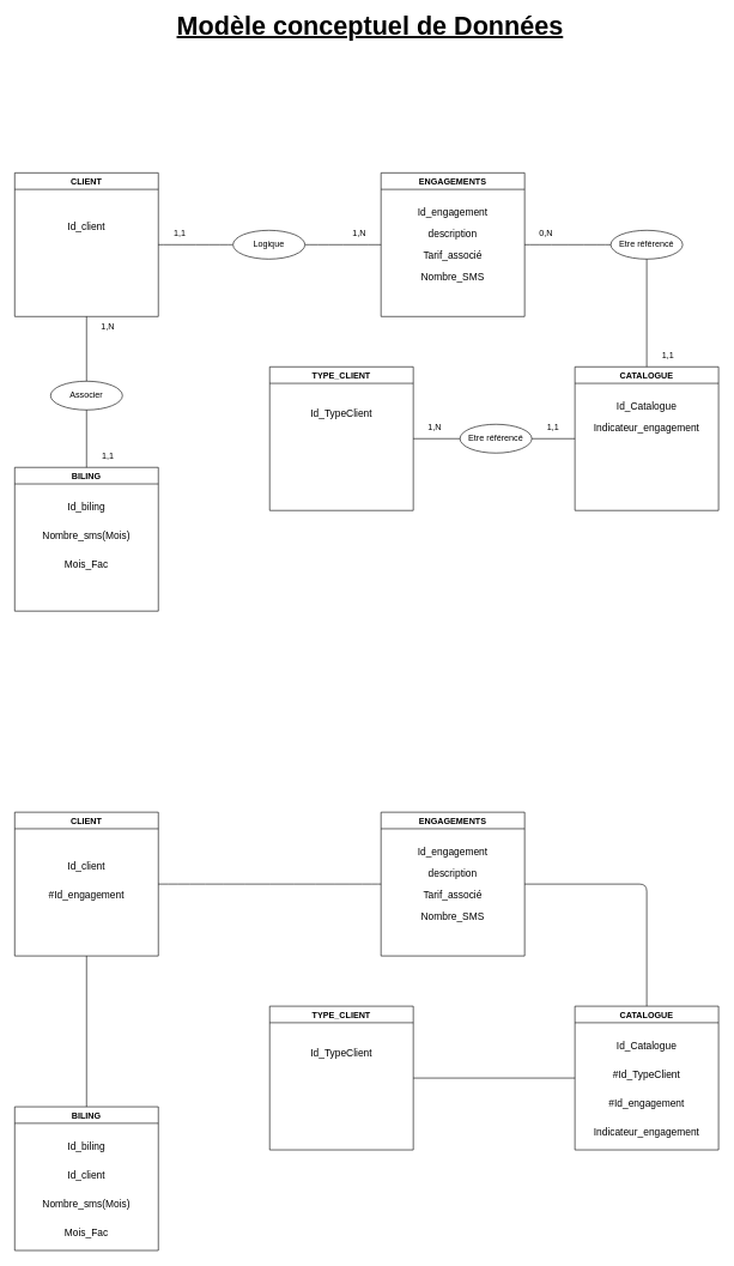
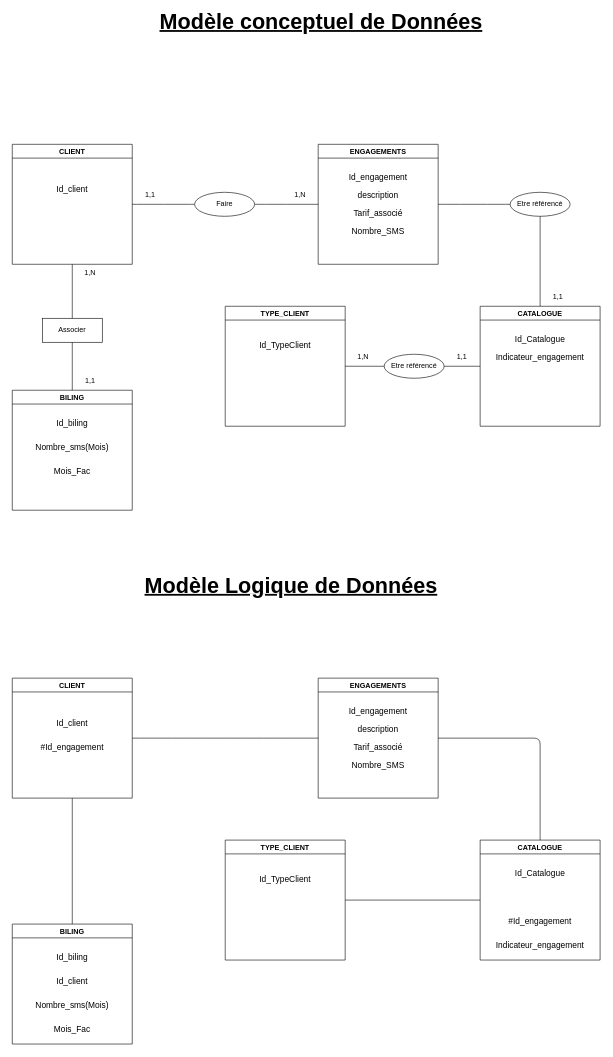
  <mxCell id="0" />
  <mxCell id="1" parent="0" />
  <mxCell id="2" value="CLIENT" style="swimlane;startSize=23;" parent="1" vertex="1"><mxGeometry x="20" y="240" width="200" height="200" as="geometry" /></mxCell>
  <mxCell id="3" value="&lt;font style=&quot;font-size: 14px;&quot;&gt;Id_client&lt;/font&gt;" style="text;html=1;strokeColor=none;fillColor=none;align=center;verticalAlign=middle;whiteSpace=wrap;rounded=0;" parent="2" vertex="1"><mxGeometry x="70" y="60" width="60" height="30" as="geometry" /></mxCell>
  <mxCell id="4" value="ENGAGEMENTS" style="swimlane;startSize=23;" parent="1" vertex="1"><mxGeometry x="530" y="240" width="200" height="200" as="geometry" /></mxCell>
  <mxCell id="5" value="&lt;font style=&quot;font-size: 14px;&quot;&gt;Id_engagement&lt;/font&gt;" style="text;html=1;strokeColor=none;fillColor=none;align=center;verticalAlign=middle;whiteSpace=wrap;rounded=0;" parent="4" vertex="1"><mxGeometry x="70" y="40" width="60" height="30" as="geometry" /></mxCell>
  <mxCell id="6" value="&lt;span style=&quot;font-size: 14px;&quot;&gt;description&lt;/span&gt;" style="text;html=1;strokeColor=none;fillColor=none;align=center;verticalAlign=middle;whiteSpace=wrap;rounded=0;" parent="4" vertex="1"><mxGeometry x="70" y="70" width="60" height="30" as="geometry" /></mxCell>
  <mxCell id="7" value="&lt;span style=&quot;font-size: 14px;&quot;&gt;Tarif_associé&lt;/span&gt;" style="text;html=1;strokeColor=none;fillColor=none;align=center;verticalAlign=middle;whiteSpace=wrap;rounded=0;" parent="4" vertex="1"><mxGeometry x="70" y="100" width="60" height="30" as="geometry" /></mxCell>
  <mxCell id="8" value="&lt;span style=&quot;font-size: 14px;&quot;&gt;Nombre_SMS&lt;/span&gt;" style="text;html=1;strokeColor=none;fillColor=none;align=center;verticalAlign=middle;whiteSpace=wrap;rounded=0;" parent="4" vertex="1"><mxGeometry x="70" y="130" width="60" height="30" as="geometry" /></mxCell>
  <mxCell id="9" style="edgeStyle=entityRelationEdgeStyle;html=1;startArrow=none;endArrow=none;segment=10;curved=1;sourcePerimeterSpacing=0;targetPerimeterSpacing=0;exitX=0;exitY=0.5;exitDx=0;exitDy=0;entryX=1;entryY=0.5;entryDx=0;entryDy=0;" parent="1" source="11" target="2" edge="1"><mxGeometry relative="1" as="geometry" /></mxCell>
  <mxCell id="10" style="edgeStyle=entityRelationEdgeStyle;html=1;startArrow=none;endArrow=none;segment=10;curved=1;sourcePerimeterSpacing=0;targetPerimeterSpacing=0;exitX=1;exitY=0.5;exitDx=0;exitDy=0;entryX=0;entryY=0.5;entryDx=0;entryDy=0;" parent="1" source="11" target="4" edge="1"><mxGeometry relative="1" as="geometry" /></mxCell>
- <mxCell id="11" value="Logique" style="ellipse;whiteSpace=wrap;html=1;align=center;newEdgeStyle={&quot;edgeStyle&quot;:&quot;entityRelationEdgeStyle&quot;,&quot;startArrow&quot;:&quot;none&quot;,&quot;endArrow&quot;:&quot;none&quot;,&quot;segment&quot;:10,&quot;curved&quot;:1,&quot;sourcePerimeterSpacing&quot;:0,&quot;targetPerimeterSpacing&quot;:0};treeFolding=1;treeMoving=1;" parent="1" vertex="1"><mxGeometry x="324" y="320" width="100" height="40" as="geometry" /></mxCell>
+ <mxCell id="11" value="Faire" style="ellipse;whiteSpace=wrap;html=1;align=center;newEdgeStyle={&quot;edgeStyle&quot;:&quot;entityRelationEdgeStyle&quot;,&quot;startArrow&quot;:&quot;none&quot;,&quot;endArrow&quot;:&quot;none&quot;,&quot;segment&quot;:10,&quot;curved&quot;:1,&quot;sourcePerimeterSpacing&quot;:0,&quot;targetPerimeterSpacing&quot;:0};treeFolding=1;treeMoving=1;" parent="1" vertex="1"><mxGeometry x="324" y="320" width="100" height="40" as="geometry" /></mxCell>
  <mxCell id="12" value="1,1" style="text;html=1;strokeColor=none;fillColor=none;align=center;verticalAlign=middle;whiteSpace=wrap;rounded=0;" parent="1" vertex="1"><mxGeometry x="220" y="310" width="60" height="30" as="geometry" /></mxCell>
  <mxCell id="13" value="1,N" style="text;html=1;strokeColor=none;fillColor=none;align=center;verticalAlign=middle;whiteSpace=wrap;rounded=0;" parent="1" vertex="1"><mxGeometry x="470" y="310" width="60" height="30" as="geometry" /></mxCell>
  <mxCell id="14" value="CATALOGUE" style="swimlane;startSize=23;" parent="1" vertex="1"><mxGeometry x="800" y="510" width="200" height="200" as="geometry" /></mxCell>
  <mxCell id="15" value="&lt;font style=&quot;font-size: 14px;&quot;&gt;Id_Catalogue&lt;/font&gt;" style="text;html=1;strokeColor=none;fillColor=none;align=center;verticalAlign=middle;whiteSpace=wrap;rounded=0;" parent="14" vertex="1"><mxGeometry x="70" y="40" width="60" height="30" as="geometry" /></mxCell>
  <mxCell id="16" value="&lt;font style=&quot;font-size: 14px;&quot;&gt;Indicateur_engagement&lt;/font&gt;" style="text;html=1;strokeColor=none;fillColor=none;align=center;verticalAlign=middle;whiteSpace=wrap;rounded=0;" parent="14" vertex="1"><mxGeometry x="70" y="70" width="60" height="30" as="geometry" /></mxCell>
  <mxCell id="17" style="edgeStyle=entityRelationEdgeStyle;html=1;startArrow=none;endArrow=none;segment=10;curved=1;sourcePerimeterSpacing=0;targetPerimeterSpacing=0;exitX=0;exitY=0.5;exitDx=0;exitDy=0;entryX=1;entryY=0.5;entryDx=0;entryDy=0;" parent="1" source="18" target="4" edge="1"><mxGeometry relative="1" as="geometry" /></mxCell>
  <mxCell id="18" value="Etre référencé" style="ellipse;whiteSpace=wrap;html=1;align=center;newEdgeStyle={&quot;edgeStyle&quot;:&quot;entityRelationEdgeStyle&quot;,&quot;startArrow&quot;:&quot;none&quot;,&quot;endArrow&quot;:&quot;none&quot;,&quot;segment&quot;:10,&quot;curved&quot;:1,&quot;sourcePerimeterSpacing&quot;:0,&quot;targetPerimeterSpacing&quot;:0};treeFolding=1;treeMoving=1;" parent="1" vertex="1"><mxGeometry x="850" y="320" width="100" height="40" as="geometry" /></mxCell>
- <mxCell id="19" value="0,N" style="text;html=1;strokeColor=none;fillColor=none;align=center;verticalAlign=middle;whiteSpace=wrap;rounded=0;" parent="1" vertex="1"><mxGeometry x="730" y="310" width="60" height="30" as="geometry" /></mxCell>
  <mxCell id="20" value="1,1" style="text;html=1;strokeColor=none;fillColor=none;align=center;verticalAlign=middle;whiteSpace=wrap;rounded=0;" parent="1" vertex="1"><mxGeometry x="900" y="480" width="60" height="30" as="geometry" /></mxCell>
  <mxCell id="21" value="" style="endArrow=none;html=1;entryX=0.5;entryY=1;entryDx=0;entryDy=0;exitX=0.5;exitY=0;exitDx=0;exitDy=0;" parent="1" source="14" target="18" edge="1"><mxGeometry width="50" height="50" relative="1" as="geometry"><mxPoint x="490" y="590" as="sourcePoint" /><mxPoint x="540" y="540" as="targetPoint" /></mxGeometry></mxCell>
  <mxCell id="22" value="TYPE_CLIENT" style="swimlane;startSize=23;" parent="1" vertex="1"><mxGeometry x="375" y="510" width="200" height="200" as="geometry" /></mxCell>
  <mxCell id="23" value="&lt;font style=&quot;font-size: 14px;&quot;&gt;Id_TypeClient&lt;/font&gt;" style="text;html=1;strokeColor=none;fillColor=none;align=center;verticalAlign=middle;whiteSpace=wrap;rounded=0;" parent="22" vertex="1"><mxGeometry x="70" y="50" width="60" height="30" as="geometry" /></mxCell>
  <mxCell id="24" value="Etre référencé" style="ellipse;whiteSpace=wrap;html=1;align=center;newEdgeStyle={&quot;edgeStyle&quot;:&quot;entityRelationEdgeStyle&quot;,&quot;startArrow&quot;:&quot;none&quot;,&quot;endArrow&quot;:&quot;none&quot;,&quot;segment&quot;:10,&quot;curved&quot;:1,&quot;sourcePerimeterSpacing&quot;:0,&quot;targetPerimeterSpacing&quot;:0};treeFolding=1;treeMoving=1;" parent="1" vertex="1"><mxGeometry x="640" y="590" width="100" height="40" as="geometry" /></mxCell>
  <mxCell id="25" value="" style="endArrow=none;html=1;entryX=1;entryY=0.5;entryDx=0;entryDy=0;" parent="1" target="24" edge="1"><mxGeometry width="50" height="50" relative="1" as="geometry"><mxPoint x="800" y="610" as="sourcePoint" /><mxPoint x="910" y="370" as="targetPoint" /></mxGeometry></mxCell>
  <mxCell id="26" value="" style="endArrow=none;html=1;entryX=0;entryY=0.5;entryDx=0;entryDy=0;exitX=1;exitY=0.5;exitDx=0;exitDy=0;" parent="1" source="22" target="24" edge="1"><mxGeometry width="50" height="50" relative="1" as="geometry"><mxPoint x="810" y="620" as="sourcePoint" /><mxPoint x="750" y="620" as="targetPoint" /></mxGeometry></mxCell>
  <mxCell id="27" value="1,1" style="text;html=1;strokeColor=none;fillColor=none;align=center;verticalAlign=middle;whiteSpace=wrap;rounded=0;" parent="1" vertex="1"><mxGeometry x="740" y="580" width="60" height="30" as="geometry" /></mxCell>
  <mxCell id="28" value="1,N" style="text;html=1;strokeColor=none;fillColor=none;align=center;verticalAlign=middle;whiteSpace=wrap;rounded=0;" parent="1" vertex="1"><mxGeometry x="575" y="580" width="60" height="30" as="geometry" /></mxCell>
  <mxCell id="29" value="BILING" style="swimlane;startSize=23;" parent="1" vertex="1"><mxGeometry x="20" y="650" width="200" height="200" as="geometry" /></mxCell>
  <mxCell id="30" value="&lt;font style=&quot;font-size: 14px;&quot;&gt;Id_biling&lt;/font&gt;" style="text;html=1;strokeColor=none;fillColor=none;align=center;verticalAlign=middle;whiteSpace=wrap;rounded=0;" parent="29" vertex="1"><mxGeometry x="70" y="40" width="60" height="30" as="geometry" /></mxCell>
  <mxCell id="31" value="&lt;font style=&quot;font-size: 14px;&quot;&gt;Nombre_sms(Mois)&lt;/font&gt;" style="text;html=1;strokeColor=none;fillColor=none;align=center;verticalAlign=middle;whiteSpace=wrap;rounded=0;" parent="29" vertex="1"><mxGeometry x="70" y="80" width="60" height="30" as="geometry" /></mxCell>
  <mxCell id="32" value="&lt;font style=&quot;font-size: 14px;&quot;&gt;Mois_Fac&lt;/font&gt;" style="text;html=1;strokeColor=none;fillColor=none;align=center;verticalAlign=middle;whiteSpace=wrap;rounded=0;" parent="29" vertex="1"><mxGeometry x="70" y="120" width="60" height="30" as="geometry" /></mxCell>
- <mxCell id="33" value="&lt;font style=&quot;font-size: 36px;&quot;&gt;&lt;b&gt;&lt;u&gt;Modèle conceptuel de Données&lt;/u&gt;&lt;/b&gt;&lt;/font&gt;" style="text;html=1;strokeColor=none;fillColor=none;align=center;verticalAlign=middle;whiteSpace=wrap;rounded=0;" parent="1" vertex="1"><mxGeometry x="240" y="20" width="550" height="30" as="geometry" /></mxCell>
- <mxCell id="34" value="Associer" style="ellipse;whiteSpace=wrap;html=1;align=center;newEdgeStyle={&quot;edgeStyle&quot;:&quot;entityRelationEdgeStyle&quot;,&quot;startArrow&quot;:&quot;none&quot;,&quot;endArrow&quot;:&quot;none&quot;,&quot;segment&quot;:10,&quot;curved&quot;:1,&quot;sourcePerimeterSpacing&quot;:0,&quot;targetPerimeterSpacing&quot;:0};treeFolding=1;treeMoving=1;" parent="1" vertex="1"><mxGeometry x="70" y="530" width="100" height="40" as="geometry" /></mxCell>
+ <mxCell id="33" value="&lt;font style=&quot;font-size: 36px;&quot;&gt;&lt;b&gt;&lt;u&gt;Modèle conceptuel de Données&lt;/u&gt;&lt;/b&gt;&lt;/font&gt;" style="text;html=1;strokeColor=none;fillColor=none;align=center;verticalAlign=middle;whiteSpace=wrap;rounded=0;" parent="1" vertex="1"><mxGeometry x="260" y="20" width="550" height="30" as="geometry" /></mxCell>
+ <mxCell id="34" value="Associer" style="whiteSpace=wrap;html=1;align=center;newEdgeStyle={&quot;edgeStyle&quot;:&quot;entityRelationEdgeStyle&quot;,&quot;startArrow&quot;:&quot;none&quot;,&quot;endArrow&quot;:&quot;none&quot;,&quot;segment&quot;:10,&quot;curved&quot;:1,&quot;sourcePerimeterSpacing&quot;:0,&quot;targetPerimeterSpacing&quot;:0};treeFolding=1;treeMoving=1;rounded=0;" parent="1" vertex="1"><mxGeometry x="70" y="530" width="100" height="40" as="geometry" /></mxCell>
  <mxCell id="35" value="" style="endArrow=none;html=1;entryX=0.5;entryY=0;entryDx=0;entryDy=0;exitX=0.5;exitY=1;exitDx=0;exitDy=0;" parent="1" source="2" target="34" edge="1"><mxGeometry width="50" height="50" relative="1" as="geometry"><mxPoint x="480" y="620" as="sourcePoint" /><mxPoint x="530" y="570" as="targetPoint" /></mxGeometry></mxCell>
  <mxCell id="36" value="" style="endArrow=none;html=1;entryX=0.5;entryY=1;entryDx=0;entryDy=0;exitX=0.5;exitY=0;exitDx=0;exitDy=0;" parent="1" source="29" target="34" edge="1"><mxGeometry width="50" height="50" relative="1" as="geometry"><mxPoint x="480" y="620" as="sourcePoint" /><mxPoint x="530" y="570" as="targetPoint" /></mxGeometry></mxCell>
  <mxCell id="37" value="1,N" style="text;html=1;strokeColor=none;fillColor=none;align=center;verticalAlign=middle;whiteSpace=wrap;rounded=0;" parent="1" vertex="1"><mxGeometry x="120" y="440" width="60" height="30" as="geometry" /></mxCell>
  <mxCell id="38" value="1,1" style="text;html=1;strokeColor=none;fillColor=none;align=center;verticalAlign=middle;whiteSpace=wrap;rounded=0;" parent="1" vertex="1"><mxGeometry x="120" y="620" width="60" height="30" as="geometry" /></mxCell>
+ <mxCell id="39" value="&lt;font style=&quot;font-size: 36px;&quot;&gt;&lt;b&gt;&lt;u&gt;Modèle Logique de Données&lt;/u&gt;&lt;/b&gt;&lt;/font&gt;" style="text;html=1;strokeColor=none;fillColor=none;align=center;verticalAlign=middle;whiteSpace=wrap;rounded=0;" parent="1" vertex="1"><mxGeometry x="210" y="960" width="550" height="30" as="geometry" /></mxCell>
  <mxCell id="40" value="CLIENT" style="swimlane;startSize=23;" parent="1" vertex="1"><mxGeometry x="20" y="1130" width="200" height="200" as="geometry" /></mxCell>
  <mxCell id="41" value="&lt;font style=&quot;font-size: 14px;&quot;&gt;Id_client&lt;/font&gt;" style="text;html=1;strokeColor=none;fillColor=none;align=center;verticalAlign=middle;whiteSpace=wrap;rounded=0;" parent="40" vertex="1"><mxGeometry x="70" y="60" width="60" height="30" as="geometry" /></mxCell>
  <mxCell id="42" value="&lt;font style=&quot;font-size: 14px;&quot;&gt;#Id_engagement&lt;/font&gt;" style="text;html=1;strokeColor=none;fillColor=none;align=center;verticalAlign=middle;whiteSpace=wrap;rounded=0;" parent="40" vertex="1"><mxGeometry x="70" y="100" width="60" height="30" as="geometry" /></mxCell>
  <mxCell id="43" value="ENGAGEMENTS" style="swimlane;startSize=23;" parent="1" vertex="1"><mxGeometry x="530" y="1130" width="200" height="200" as="geometry" /></mxCell>
  <mxCell id="44" value="&lt;font style=&quot;font-size: 14px;&quot;&gt;Id_engagement&lt;/font&gt;" style="text;html=1;strokeColor=none;fillColor=none;align=center;verticalAlign=middle;whiteSpace=wrap;rounded=0;" parent="43" vertex="1"><mxGeometry x="70" y="40" width="60" height="30" as="geometry" /></mxCell>
  <mxCell id="45" value="&lt;span style=&quot;font-size: 14px;&quot;&gt;description&lt;/span&gt;" style="text;html=1;strokeColor=none;fillColor=none;align=center;verticalAlign=middle;whiteSpace=wrap;rounded=0;" parent="43" vertex="1"><mxGeometry x="70" y="70" width="60" height="30" as="geometry" /></mxCell>
  <mxCell id="46" value="&lt;span style=&quot;font-size: 14px;&quot;&gt;Tarif_associé&lt;/span&gt;" style="text;html=1;strokeColor=none;fillColor=none;align=center;verticalAlign=middle;whiteSpace=wrap;rounded=0;" parent="43" vertex="1"><mxGeometry x="70" y="100" width="60" height="30" as="geometry" /></mxCell>
  <mxCell id="47" value="&lt;span style=&quot;font-size: 14px;&quot;&gt;Nombre_SMS&lt;/span&gt;" style="text;html=1;strokeColor=none;fillColor=none;align=center;verticalAlign=middle;whiteSpace=wrap;rounded=0;" parent="43" vertex="1"><mxGeometry x="70" y="130" width="60" height="30" as="geometry" /></mxCell>
  <mxCell id="48" style="edgeStyle=entityRelationEdgeStyle;html=1;startArrow=none;endArrow=none;segment=10;curved=1;sourcePerimeterSpacing=0;targetPerimeterSpacing=0;exitX=1;exitY=0.5;exitDx=0;exitDy=0;entryX=0;entryY=0.5;entryDx=0;entryDy=0;" parent="1" source="40" target="43" edge="1"><mxGeometry relative="1" as="geometry"><mxPoint x="424" y="1230" as="sourcePoint" /></mxGeometry></mxCell>
  <mxCell id="49" value="CATALOGUE" style="swimlane;startSize=23;" parent="1" vertex="1"><mxGeometry x="800" y="1400" width="200" height="200" as="geometry" /></mxCell>
  <mxCell id="50" value="&lt;font style=&quot;font-size: 14px;&quot;&gt;Id_Catalogue&lt;/font&gt;" style="text;html=1;strokeColor=none;fillColor=none;align=center;verticalAlign=middle;whiteSpace=wrap;rounded=0;" parent="49" vertex="1"><mxGeometry x="70" y="40" width="60" height="30" as="geometry" /></mxCell>
  <mxCell id="51" value="&lt;font style=&quot;font-size: 14px;&quot;&gt;Indicateur_engagement&lt;/font&gt;" style="text;html=1;strokeColor=none;fillColor=none;align=center;verticalAlign=middle;whiteSpace=wrap;rounded=0;" parent="49" vertex="1"><mxGeometry x="70" y="160" width="60" height="30" as="geometry" /></mxCell>
- <mxCell id="52" value="&lt;font style=&quot;font-size: 14px;&quot;&gt;#Id_TypeClient&lt;/font&gt;" style="text;html=1;strokeColor=none;fillColor=none;align=center;verticalAlign=middle;whiteSpace=wrap;rounded=0;" parent="49" vertex="1"><mxGeometry x="70" y="80" width="60" height="30" as="geometry" /></mxCell>
  <mxCell id="53" value="&lt;font style=&quot;font-size: 14px;&quot;&gt;#Id_engagement&lt;/font&gt;" style="text;html=1;strokeColor=none;fillColor=none;align=center;verticalAlign=middle;whiteSpace=wrap;rounded=0;" parent="49" vertex="1"><mxGeometry x="70" y="120" width="60" height="30" as="geometry" /></mxCell>
  <mxCell id="54" value="TYPE_CLIENT" style="swimlane;startSize=23;" parent="1" vertex="1"><mxGeometry x="375" y="1400" width="200" height="200" as="geometry" /></mxCell>
  <mxCell id="55" value="&lt;font style=&quot;font-size: 14px;&quot;&gt;Id_TypeClient&lt;/font&gt;" style="text;html=1;strokeColor=none;fillColor=none;align=center;verticalAlign=middle;whiteSpace=wrap;rounded=0;" parent="54" vertex="1"><mxGeometry x="70" y="50" width="60" height="30" as="geometry" /></mxCell>
  <mxCell id="56" value="" style="endArrow=none;html=1;entryX=1;entryY=0.5;entryDx=0;entryDy=0;" parent="1" target="54" edge="1"><mxGeometry width="50" height="50" relative="1" as="geometry"><mxPoint x="800" y="1500" as="sourcePoint" /><mxPoint x="740" y="1500" as="targetPoint" /></mxGeometry></mxCell>
  <mxCell id="57" value="BILING" style="swimlane;startSize=23;" parent="1" vertex="1"><mxGeometry x="20" y="1540" width="200" height="200" as="geometry" /></mxCell>
  <mxCell id="58" value="&lt;font style=&quot;font-size: 14px;&quot;&gt;Id_biling&lt;/font&gt;" style="text;html=1;strokeColor=none;fillColor=none;align=center;verticalAlign=middle;whiteSpace=wrap;rounded=0;" parent="57" vertex="1"><mxGeometry x="70" y="40" width="60" height="30" as="geometry" /></mxCell>
  <mxCell id="59" value="&lt;font style=&quot;font-size: 14px;&quot;&gt;Nombre_sms(Mois)&lt;/font&gt;" style="text;html=1;strokeColor=none;fillColor=none;align=center;verticalAlign=middle;whiteSpace=wrap;rounded=0;" parent="57" vertex="1"><mxGeometry x="70" y="120" width="60" height="30" as="geometry" /></mxCell>
  <mxCell id="60" value="&lt;font style=&quot;font-size: 14px;&quot;&gt;Mois_Fac&lt;/font&gt;" style="text;html=1;strokeColor=none;fillColor=none;align=center;verticalAlign=middle;whiteSpace=wrap;rounded=0;" parent="57" vertex="1"><mxGeometry x="70" y="160" width="60" height="30" as="geometry" /></mxCell>
  <mxCell id="61" value="&lt;font style=&quot;font-size: 14px;&quot;&gt;Id_client&lt;/font&gt;" style="text;html=1;strokeColor=none;fillColor=none;align=center;verticalAlign=middle;whiteSpace=wrap;rounded=0;" parent="57" vertex="1"><mxGeometry x="70" y="80" width="60" height="30" as="geometry" /></mxCell>
  <mxCell id="62" value="" style="endArrow=none;html=1;entryX=0.5;entryY=1;entryDx=0;entryDy=0;exitX=0.5;exitY=0;exitDx=0;exitDy=0;" parent="1" source="57" target="40" edge="1"><mxGeometry width="50" height="50" relative="1" as="geometry"><mxPoint x="480" y="1510" as="sourcePoint" /><mxPoint x="120" y="1460" as="targetPoint" /></mxGeometry></mxCell>
  <mxCell id="63" value="" style="endArrow=none;html=1;fontSize=14;entryX=1;entryY=0.5;entryDx=0;entryDy=0;exitX=0.5;exitY=0;exitDx=0;exitDy=0;" parent="1" source="49" target="43" edge="1"><mxGeometry width="50" height="50" relative="1" as="geometry"><mxPoint x="900" y="1230" as="sourcePoint" /><mxPoint x="530" y="1350" as="targetPoint" /><Array as="points"><mxPoint x="900" y="1230" /></Array></mxGeometry></mxCell>
